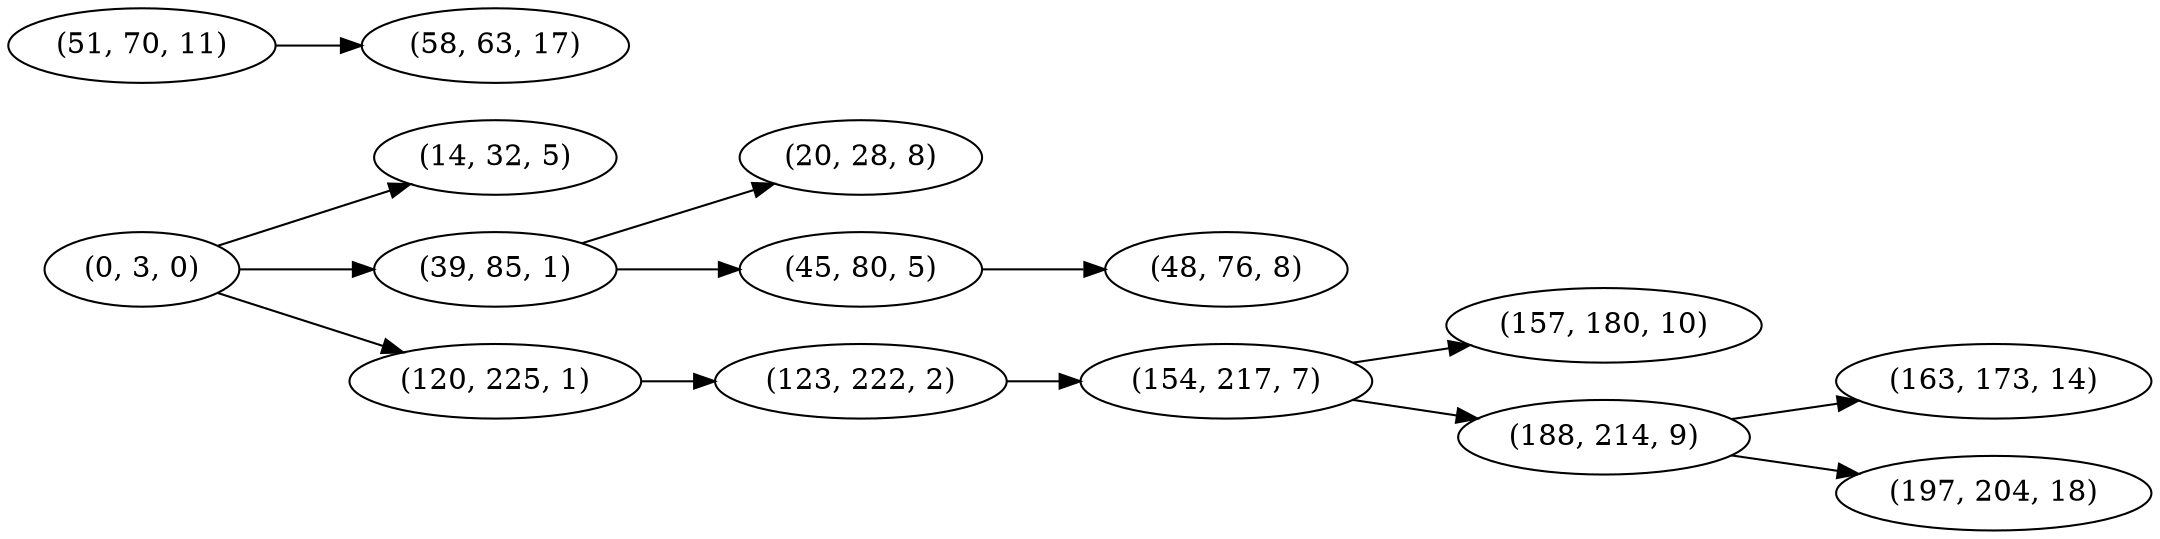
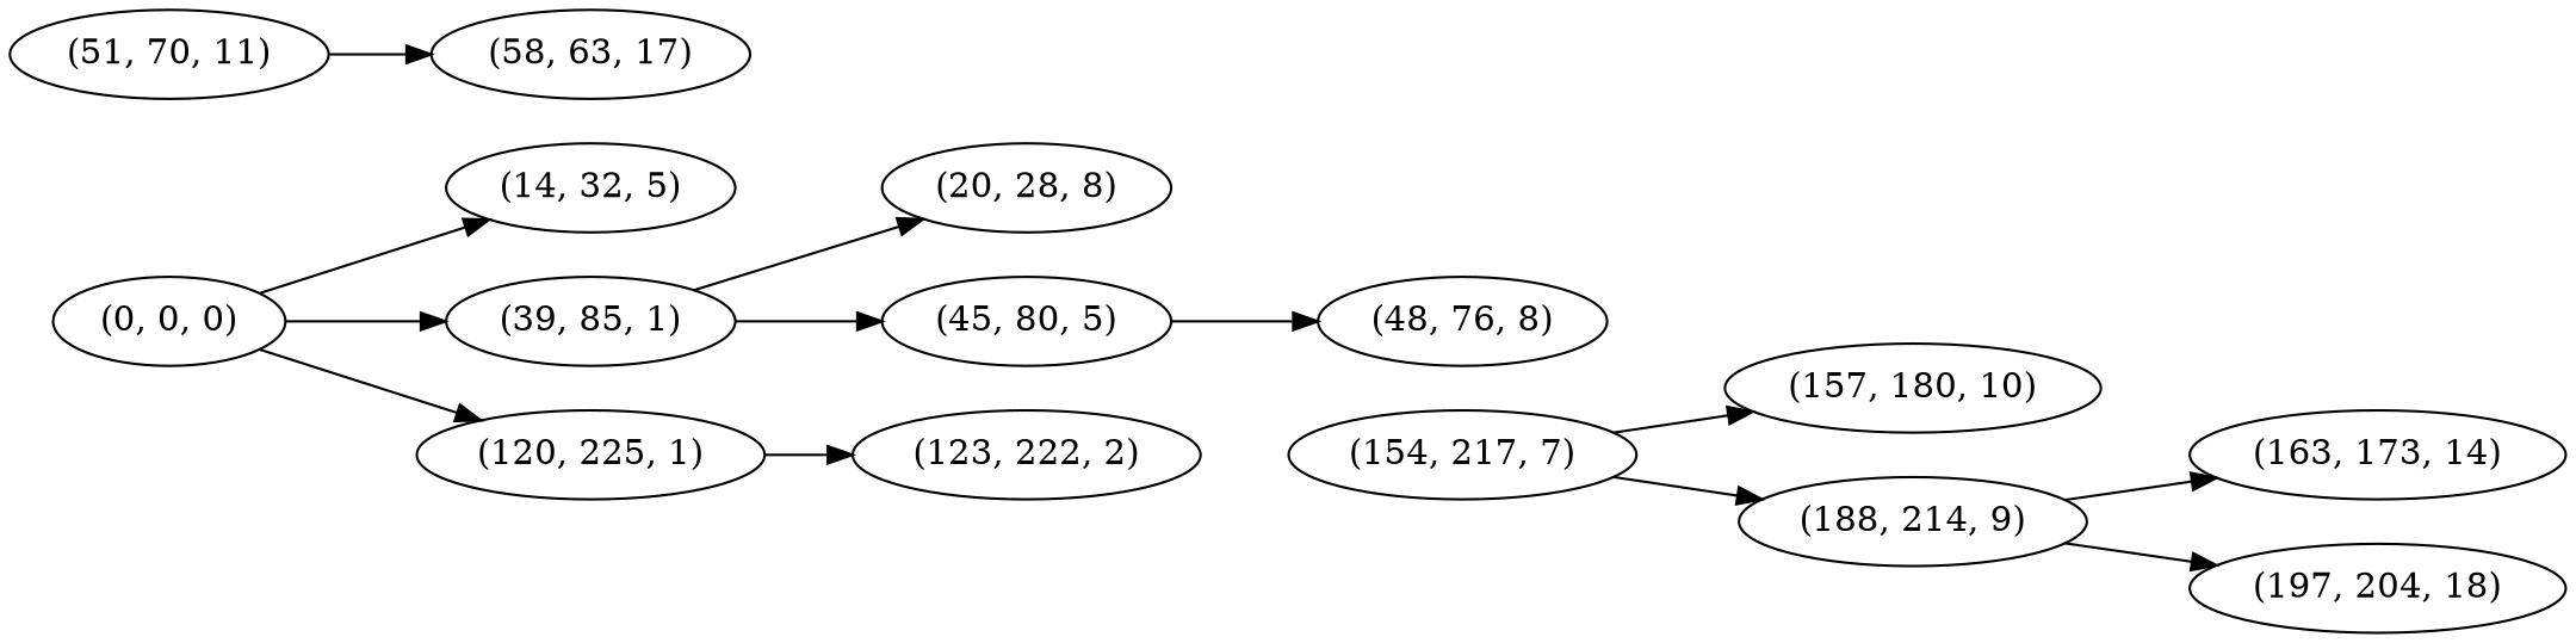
  digraph {
    rankdir=LR
-   "(0, 0, 0)" [label="(0, 3, 0)"]
+   "(0, 0, 0)"
    "(14, 32, 5)"
    "(39, 85, 1)"
    "(120, 225, 1)"
    "(20, 28, 8)"
    "(45, 80, 5)"
    "(123, 222, 2)"
    "(48, 76, 8)"
    "(51, 70, 11)"
    "(58, 63, 17)"
    "(154, 217, 7)"
    "(157, 180, 10)"
    "(188, 214, 9)"
    "(163, 173, 14)"
    "(197, 204, 18)"
    "(0, 0, 0)" -> "(14, 32, 5)"
    "(0, 0, 0)" -> "(39, 85, 1)"
    "(0, 0, 0)" -> "(120, 225, 1)"
    "(39, 85, 1)" -> "(20, 28, 8)"
    "(39, 85, 1)" -> "(45, 80, 5)"
    "(120, 225, 1)" -> "(123, 222, 2)"
    "(45, 80, 5)" -> "(48, 76, 8)"
-   "(123, 222, 2)" -> "(154, 217, 7)"
    "(51, 70, 11)" -> "(58, 63, 17)"
    "(154, 217, 7)" -> "(157, 180, 10)"
    "(154, 217, 7)" -> "(188, 214, 9)"
    "(188, 214, 9)" -> "(163, 173, 14)"
    "(188, 214, 9)" -> "(197, 204, 18)"
  }
